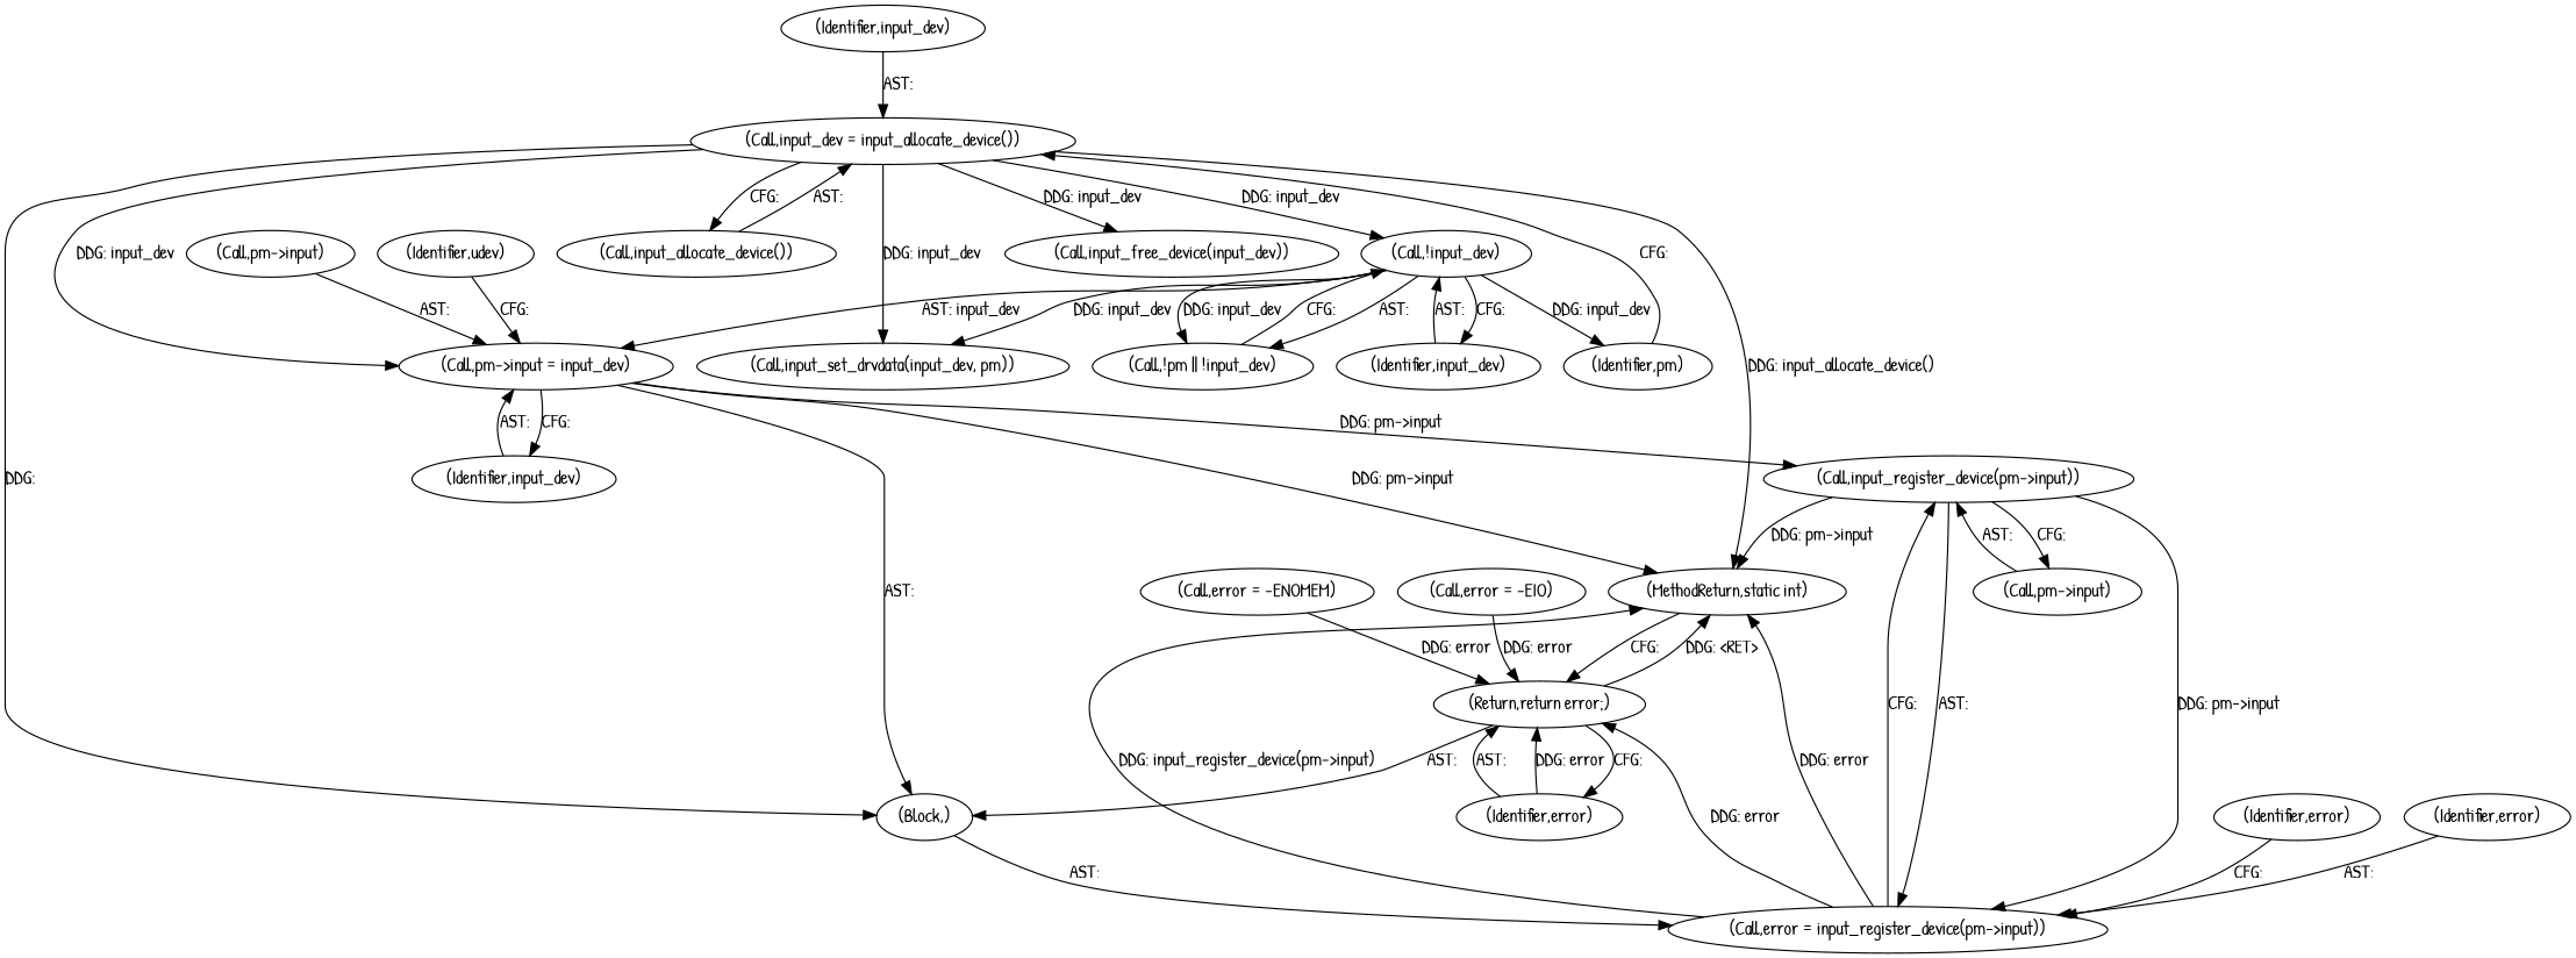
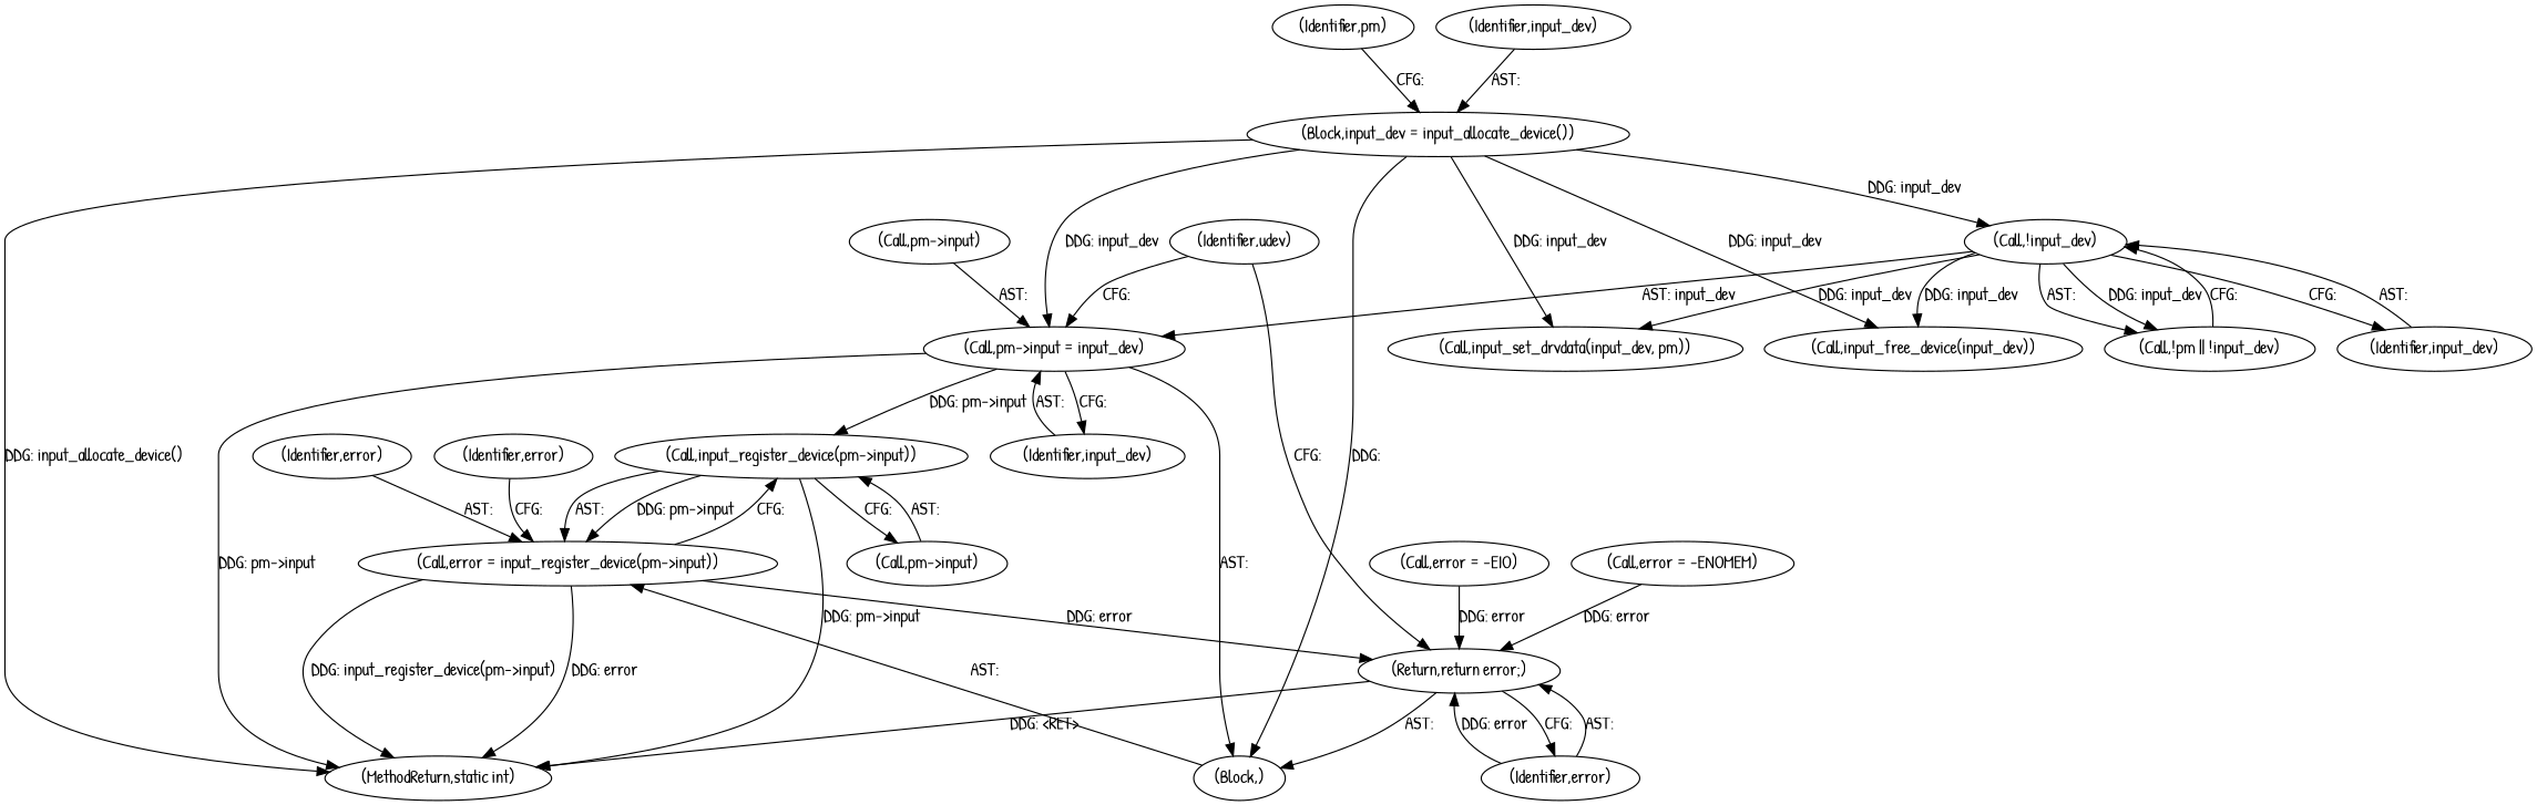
  digraph {
    fontname="Patrick Hand"
    node [fontname="Patrick Hand"]
    edge [fontname="Patrick Hand"]
    n1 [label="(Call,pm->input = input_dev)"]
    n2 [label="(Call,input_register_device(pm->input))"]
    n3 [label="(Block,)"]
    n4 [label="(Identifier,input_dev)"]
    n5 [label="(MethodReturn,static int)"]
    n6 [label="(Call,error = input_register_device(pm->input))"]
    n7 [label="(Call,pm->input)"]
    n8 [label="(Return,return error;)"]
-   n9 [label="(Call,input_dev = input_allocate_device())"]
+   n9 [label="(Block,input_dev = input_allocate_device())"]
    n10 [label="(Call,!input_dev)"]
-   n11 [label="(Call,input_allocate_device())"]
    n12 [label="(Call,input_set_drvdata(input_dev, pm))"]
    n13 [label="(Call,input_free_device(input_dev))"]
    n14 [label="(Call,!pm || !input_dev)"]
    n15 [label="(Identifier,input_dev)"]
    n16 [label="(Identifier,error)"]
    n17 [label="(Call,error = -EIO)"]
    n18 [label="(Identifier,error)"]
    n19 [label="(Call,pm->input)"]
    n20 [label="(Identifier,pm)"]
    n21 [label="(Identifier,udev)"]
    n22 [label="(Call,error = -ENOMEM)"]
    n23 [label="(Identifier,error)"]
    n24 [label="(Identifier,input_dev)"]
    n1 -> n2 [label="DDG: pm->input"]
    n1 -> n3 [label="AST: "]
    n1 -> n4 [label="CFG: "]
    n1 -> n5 [label="DDG: pm->input"]
    n2 -> n5 [label="DDG: pm->input"]
    n2 -> n6 [label="AST: "]
    n2 -> n6 [label="DDG: pm->input"]
    n2 -> n7 [label="CFG: "]
    n3 -> n6 [label="AST: "]
    n4 -> n1 [label="AST: "]
-   n5 -> n8 [label="CFG: "]
+   n21 -> n8 [label="CFG: "]
    n6 -> n2 [label="CFG: "]
    n6 -> n5 [label="DDG: input_register_device(pm->input)"]
    n6 -> n5 [label="DDG: error"]
    n6 -> n8 [label="DDG: error"]
    n7 -> n2 [label="AST: "]
    n8 -> n3 [label="AST: "]
    n8 -> n5 [label="DDG: <RET>"]
    n8 -> n16 [label="CFG: "]
    n9 -> n1 [label="DDG: input_dev"]
    n9 -> n3 [label="DDG: "]
    n9 -> n5 [label="DDG: input_allocate_device()"]
    n9 -> n10 [label="DDG: input_dev"]
-   n9 -> n11 [label="CFG: "]
    n9 -> n12 [label="DDG: input_dev"]
    n9 -> n13 [label="DDG: input_dev"]
    n10 -> n1 [label="AST: input_dev"]
    n10 -> n12 [label="DDG: input_dev"]
-   n10 -> n20 [label="DDG: input_dev"]
+   n10 -> n13 [label="DDG: input_dev"]
    n10 -> n14 [label="AST: "]
    n10 -> n14 [label="DDG: input_dev"]
    n10 -> n15 [label="CFG: "]
-   n11 -> n9 [label="AST: "]
    n14 -> n10 [label="CFG: "]
    n15 -> n10 [label="AST: "]
    n16 -> n8 [label="AST: "]
    n16 -> n8 [label="DDG: error"]
    n17 -> n8 [label="DDG: error"]
    n18 -> n6 [label="CFG: "]
    n19 -> n1 [label="AST: "]
    n20 -> n9 [label="CFG: "]
    n21 -> n1 [label="CFG: "]
    n22 -> n8 [label="DDG: error"]
    n23 -> n6 [label="AST: "]
    n24 -> n9 [label="AST: "]
  }
